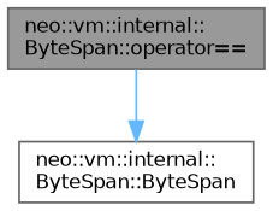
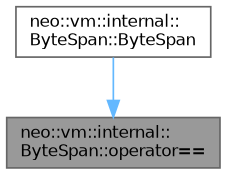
  digraph {
    rankdir=TB
    node [fontname=Helvetica fontsize=10 shape=box style=filled]
    n1 [color=gray40 fillcolor=grey60 fontcolor=black height=0.2 label="neo::vm::internal::\lByteSpan::operator==" width=0.4]
    n2 [color=grey40 fillcolor=white height=0.2 label="neo::vm::internal::\lByteSpan::ByteSpan" width=0.4]
-   n1 -> n2 [color=steelblue1 fontname=Helvetica fontsize=10 labelfontname=Helvetica labelfontsize=10 style=solid]
+   n2 -> n1 [color=steelblue1 fontname=Helvetica fontsize=10 labelfontname=Helvetica labelfontsize=10 style=solid]
  }
